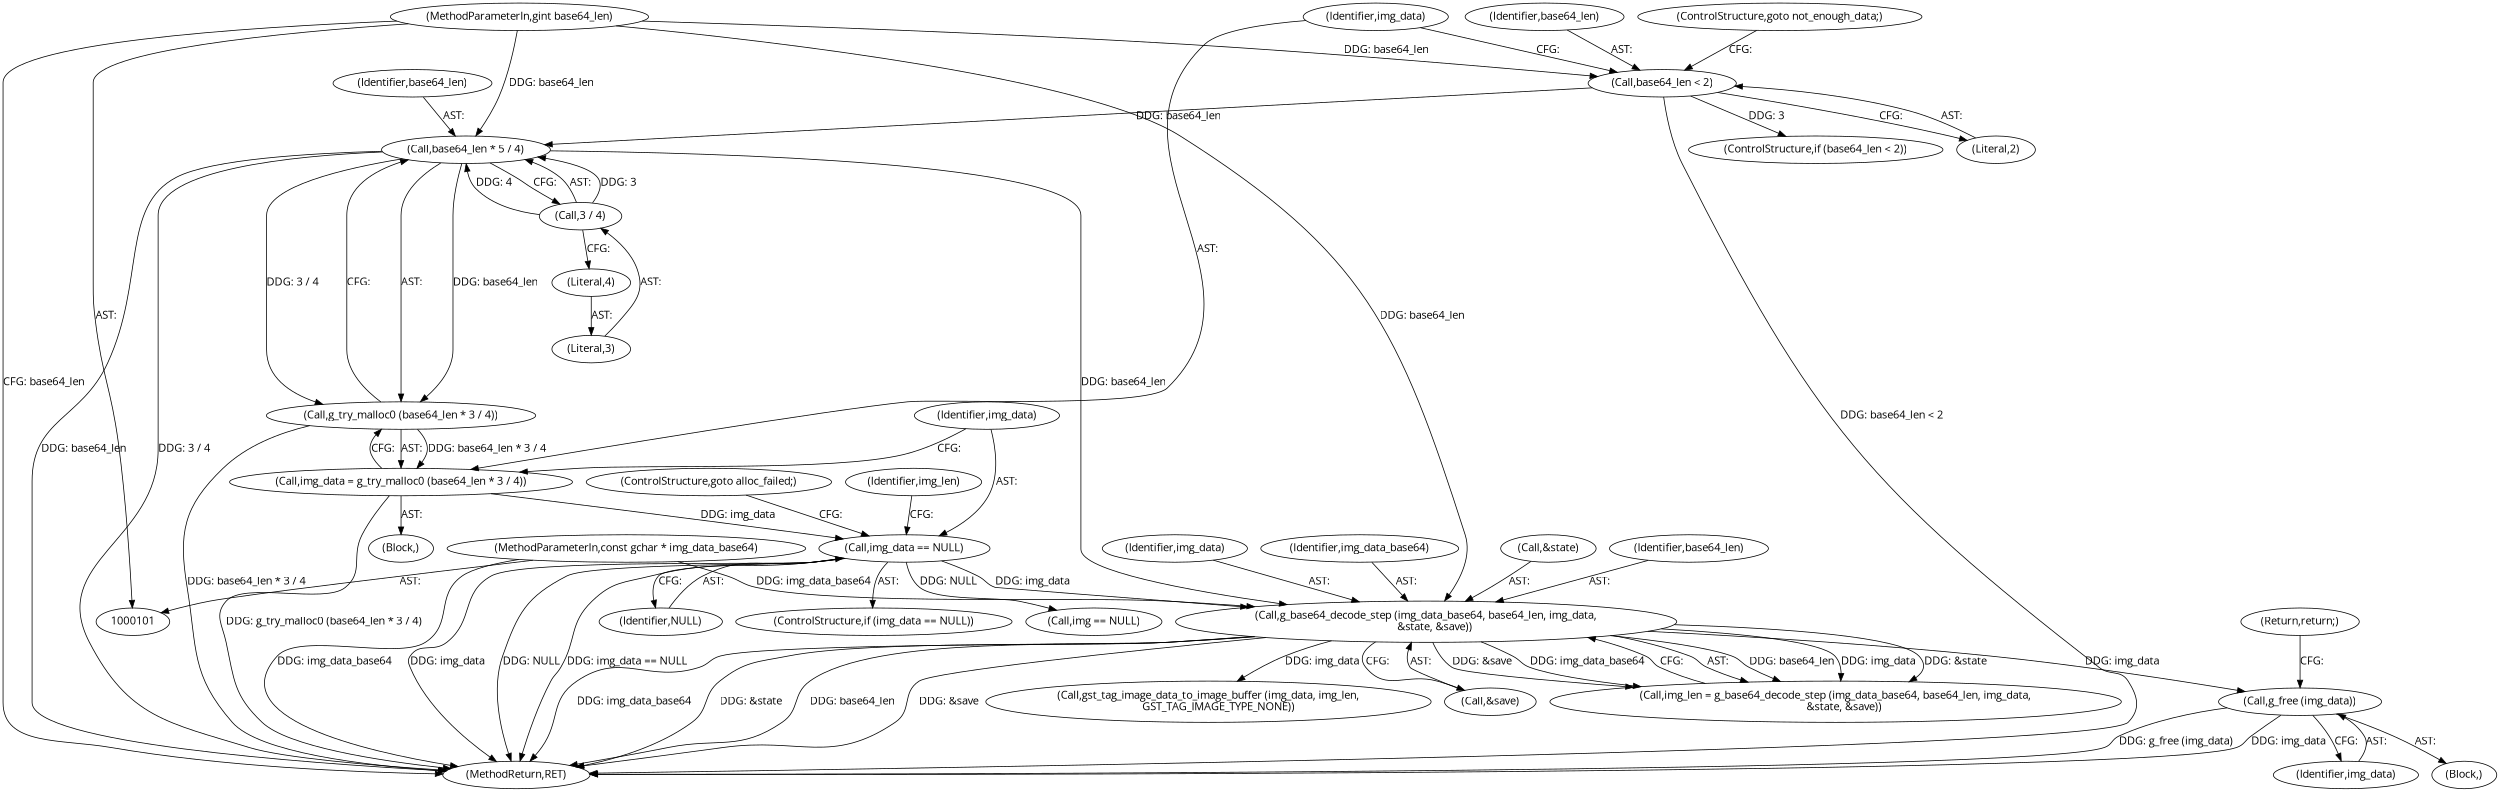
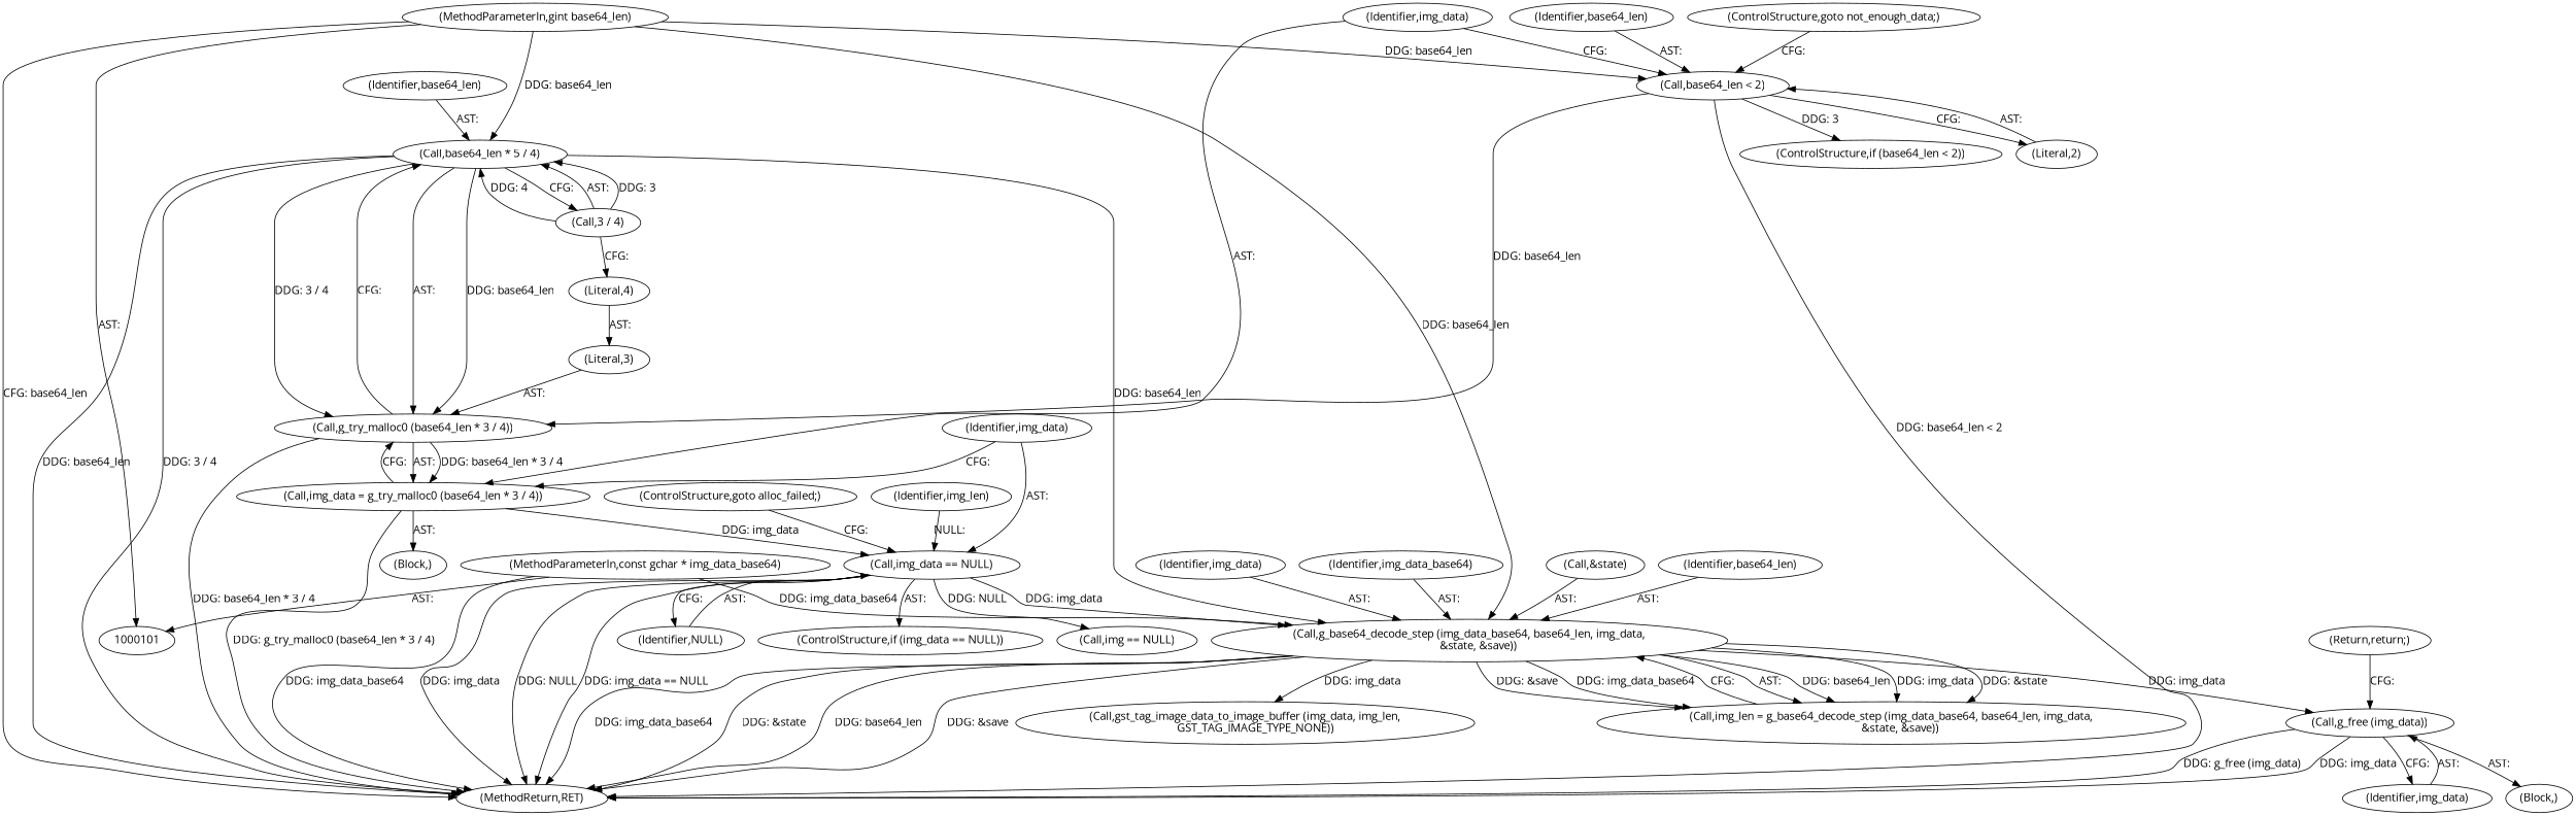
  digraph {
    fontname="Open Sans"
    node [fontname="Open Sans"]
    edge [fontname="Open Sans"]
    n1 [label="(Call,g_free (img_data))"]
    n2 [label="(Block,)"]
    n3 [label="(MethodReturn,RET)"]
    n4 [label="(Identifier,img_data)"]
    n5 [label="(Call,g_base64_decode_step (img_data_base64, base64_len, img_data,\n      &state, &save))"]
-   n6 [label="(Call,&save)"]
    n7 [label="(Call,img_len = g_base64_decode_step (img_data_base64, base64_len, img_data,\n      &state, &save))"]
    n8 [label="(Call,gst_tag_image_data_to_image_buffer (img_data, img_len,\n       GST_TAG_IMAGE_TYPE_NONE))"]
    n9 [label="(MethodParameterIn,const gchar * img_data_base64)"]
    1000101
    n11 [label="(Call,base64_len * 5 / 4)"]
    n12 [label="(Call,3 / 4)"]
    n13 [label="(Call,g_try_malloc0 (base64_len * 3 / 4))"]
    n14 [label="(Literal,4)"]
    n15 [label="(Call,img_data = g_try_malloc0 (base64_len * 3 / 4))"]
    n16 [label="(Call,base64_len < 2)"]
    n17 [label="(ControlStructure,if (base64_len < 2))"]
    n18 [label="(Literal,2)"]
    n19 [label="(MethodParameterIn,gint base64_len)"]
    n20 [label="(Literal,3)"]
    n21 [label="(Call,img_data == NULL)"]
    n22 [label="(Identifier,NULL)"]
    n23 [label="(ControlStructure,if (img_data == NULL))"]
    n24 [label="(Call,img == NULL)"]
    n25 [label="(Block,)"]
    n26 [label="(Call,&state)"]
    n27 [label="(Identifier,base64_len)"]
    n28 [label="(Identifier,img_len)"]
    n29 [label="(Identifier,base64_len)"]
    n30 [label="(ControlStructure,goto not_enough_data;)"]
    n31 [label="(Identifier,img_data)"]
    n32 [label="(ControlStructure,goto alloc_failed;)"]
    n33 [label="(Identifier,img_data_base64)"]
    n34 [label="(Identifier,base64_len)"]
    n35 [label="(Identifier,img_data)"]
    n36 [label="(Return,return;)"]
    n37 [label="(Identifier,img_data)"]
    n1 -> n2 [label="AST: "]
    n1 -> n3 [label="DDG: img_data"]
    n1 -> n3 [label="DDG: g_free (img_data)"]
    n1 -> n4 [label="CFG: "]
    n4 -> n1 [label="AST: "]
    n5 -> n1 [label="DDG: img_data"]
    n5 -> n3 [label="DDG: img_data_base64"]
    n5 -> n3 [label="DDG: &state"]
    n5 -> n3 [label="DDG: base64_len"]
    n5 -> n3 [label="DDG: &save"]
-   n5 -> n6 [label="CFG: "]
    n5 -> n7 [label="AST: "]
    n5 -> n7 [label="DDG: base64_len"]
    n5 -> n7 [label="DDG: img_data"]
    n5 -> n7 [label="DDG: &state"]
    n5 -> n7 [label="DDG: &save"]
    n5 -> n7 [label="DDG: img_data_base64"]
    n5 -> n8 [label="DDG: img_data"]
-   n6 -> n5 [label="AST: "]
    n7 -> n5 [label="CFG: "]
    n9 -> n3 [label="DDG: img_data_base64"]
    n9 -> n5 [label="DDG: img_data_base64"]
    n9 -> 1000101 [label="AST: "]
    n11 -> n3 [label="DDG: 3 / 4"]
    n11 -> n3 [label="DDG: base64_len"]
    n11 -> n5 [label="DDG: base64_len"]
    n11 -> n12 [label="CFG: "]
    n11 -> n13 [label="AST: "]
    n11 -> n13 [label="DDG: base64_len"]
    n11 -> n13 [label="DDG: 3 / 4"]
    n12 -> n11 [label="AST: "]
    n12 -> n11 [label="DDG: 3"]
    n12 -> n11 [label="DDG: 4"]
    n12 -> n14 [label="CFG: "]
    n13 -> n3 [label="DDG: base64_len * 3 / 4"]
    n13 -> n11 [label="CFG: "]
    n13 -> n15 [label="AST: "]
    n13 -> n15 [label="DDG: base64_len * 3 / 4"]
    n14 -> n20 [label="AST: "]
    n15 -> n3 [label="DDG: g_try_malloc0 (base64_len * 3 / 4)"]
    n15 -> n13 [label="CFG: "]
    n15 -> n21 [label="DDG: img_data"]
    n15 -> n25 [label="AST: "]
    n16 -> n3 [label="DDG: base64_len < 2"]
-   n16 -> n11 [label="DDG: base64_len"]
+   n16 -> n13 [label="DDG: base64_len"]
    n16 -> n17 [label="DDG: 3"]
    n16 -> n18 [label="CFG: "]
    n18 -> n16 [label="AST: "]
    n19 -> n3 [label="CFG: base64_len"]
    n19 -> n5 [label="DDG: base64_len"]
    n19 -> 1000101 [label="AST: "]
    n19 -> n11 [label="DDG: base64_len"]
    n19 -> n16 [label="DDG: base64_len"]
-   n20 -> n12 [label="AST: "]
+   n20 -> n13 [label="AST: "]
    n21 -> n3 [label="DDG: img_data"]
    n21 -> n3 [label="DDG: NULL"]
    n21 -> n3 [label="DDG: img_data == NULL"]
    n21 -> n5 [label="DDG: img_data"]
    n21 -> n22 [label="CFG: "]
    n21 -> n23 [label="AST: "]
    n21 -> n24 [label="DDG: NULL"]
    n22 -> n21 [label="AST: "]
    n26 -> n5 [label="AST: "]
    n27 -> n16 [label="AST: "]
-   n28 -> n21 [label="CFG: "]
+   n28 -> n21 [label="NULL: "]
    n29 -> n5 [label="AST: "]
    n30 -> n16 [label="CFG: "]
    n31 -> n5 [label="AST: "]
    n32 -> n21 [label="CFG: "]
    n33 -> n5 [label="AST: "]
    n34 -> n11 [label="AST: "]
    n35 -> n15 [label="AST: "]
    n35 -> n16 [label="CFG: "]
    n36 -> n1 [label="CFG: "]
    n37 -> n15 [label="CFG: "]
    n37 -> n21 [label="AST: "]
  }
